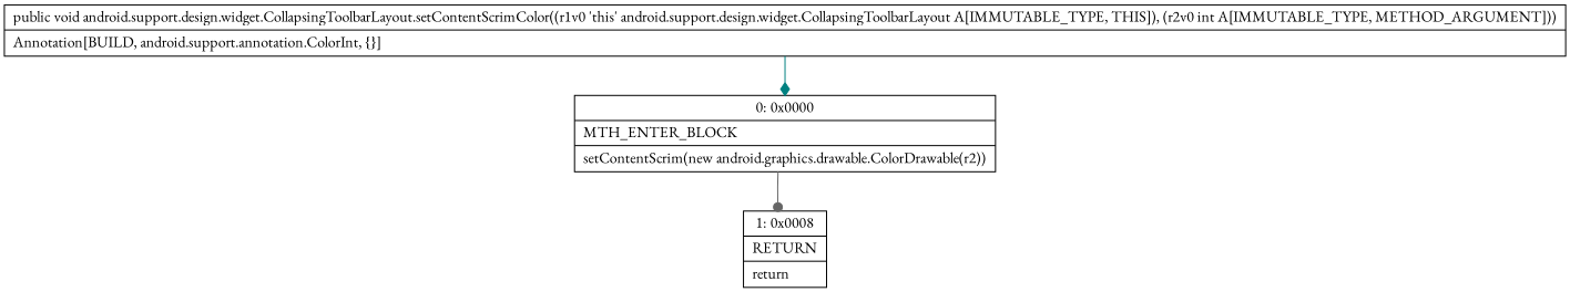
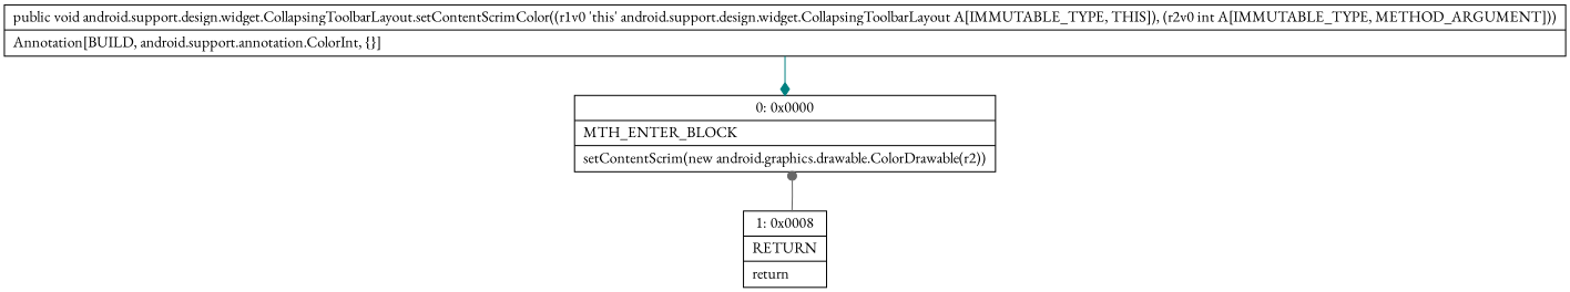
  digraph {
    fontname="EB Garamond"
    node [shape=record fontname="EB Garamond"]
    edge [fontname="EB Garamond"]
    n1 [label="{0\:\ 0x0000|MTH_ENTER_BLOCK\l|setContentScrim(new android.graphics.drawable.ColorDrawable(r2))\l}"]
    n2 [label="{1\:\ 0x0008|RETURN\l|return\l}"]
    n3 [label="{public void android.support.design.widget.CollapsingToolbarLayout.setContentScrimColor((r1v0 'this' android.support.design.widget.CollapsingToolbarLayout A[IMMUTABLE_TYPE, THIS]), (r2v0 int A[IMMUTABLE_TYPE, METHOD_ARGUMENT]))  | Annotation[BUILD, android.support.annotation.ColorInt, \{\}]\l}"]
-   n1 -> n2 [color=gray40 arrowhead=dot]
+   n2 -> n1 [color=gray40 arrowhead=dot]
    n3 -> n1 [color=teal arrowhead=diamond]
  }
